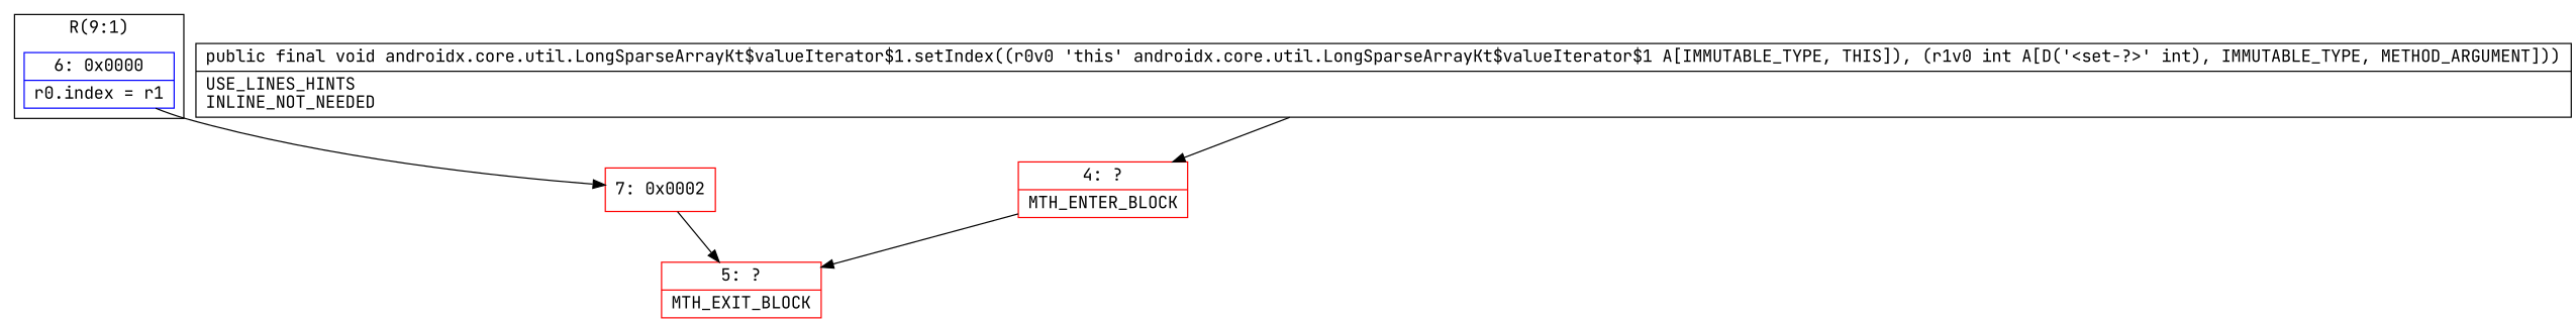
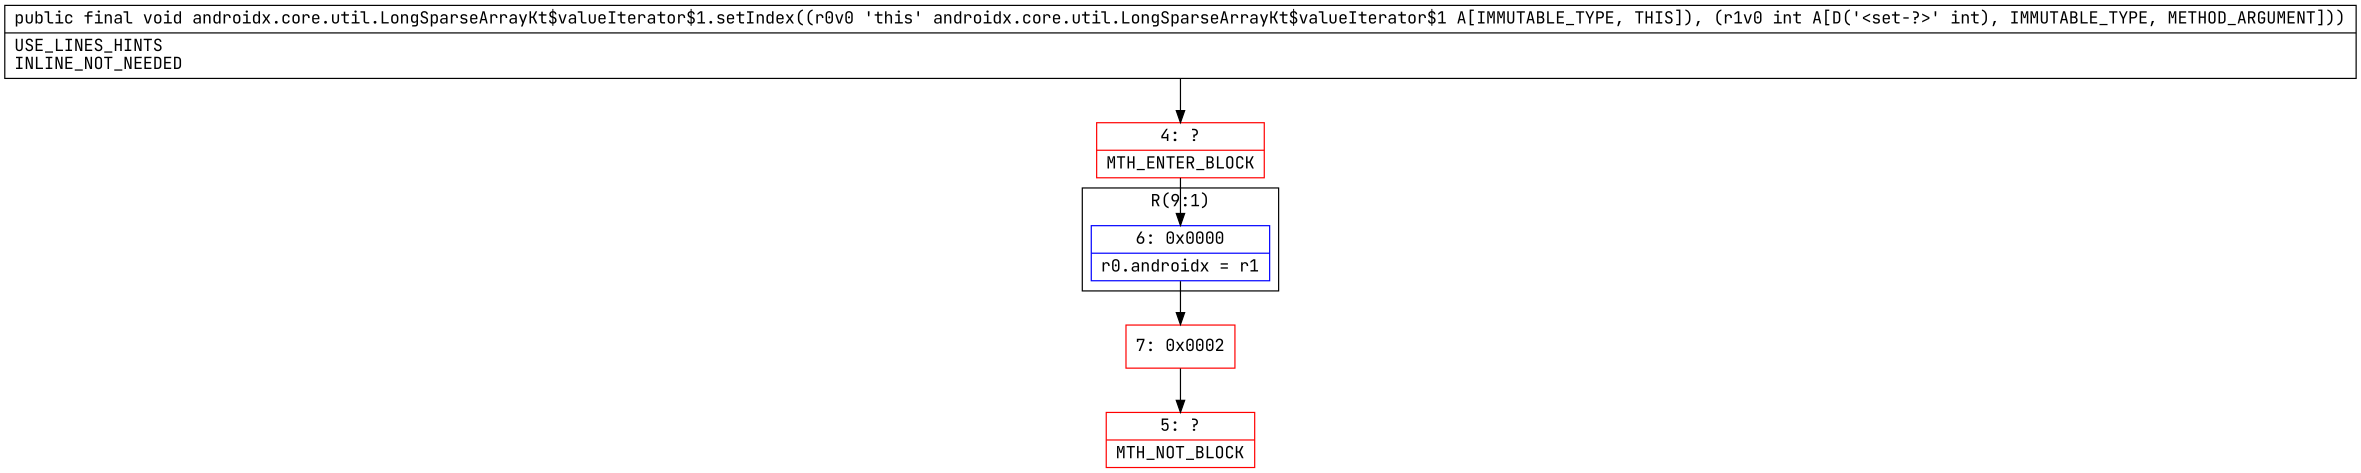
  digraph {
    fontname="JetBrains Mono"
    node [color=red fontname="JetBrains Mono" shape=record]
    edge [fontname="JetBrains Mono"]
-   n1 [color=blue label="{6\:\ 0x0000|r0.index = r1\l}"]
+   n1 [color=blue label="{6\:\ 0x0000|r0.androidx = r1\l}"]
    n2 [label="{7\:\ 0x0002}"]
-   n3 [label="{5\:\ ?|MTH_EXIT_BLOCK\l}"]
+   n3 [label="{5\:\ ?|MTH_NOT_BLOCK\l}"]
    n4 [label="{4\:\ ?|MTH_ENTER_BLOCK\l}"]
    n5 [label="{public final void androidx.core.util.LongSparseArrayKt$valueIterator$1.setIndex((r0v0 'this' androidx.core.util.LongSparseArrayKt$valueIterator$1 A[IMMUTABLE_TYPE, THIS]), (r1v0 int A[D('\<set\-?\>' int), IMMUTABLE_TYPE, METHOD_ARGUMENT]))  | USE_LINES_HINTS\lINLINE_NOT_NEEDED\l}" color=""]
    subgraph cluster_1 {
      label="R(9:1)"
      n1
    }
    n1 -> n2
    n2 -> n3
-   n4 -> n3
+   n4 -> n1
    n5 -> n4
  }
